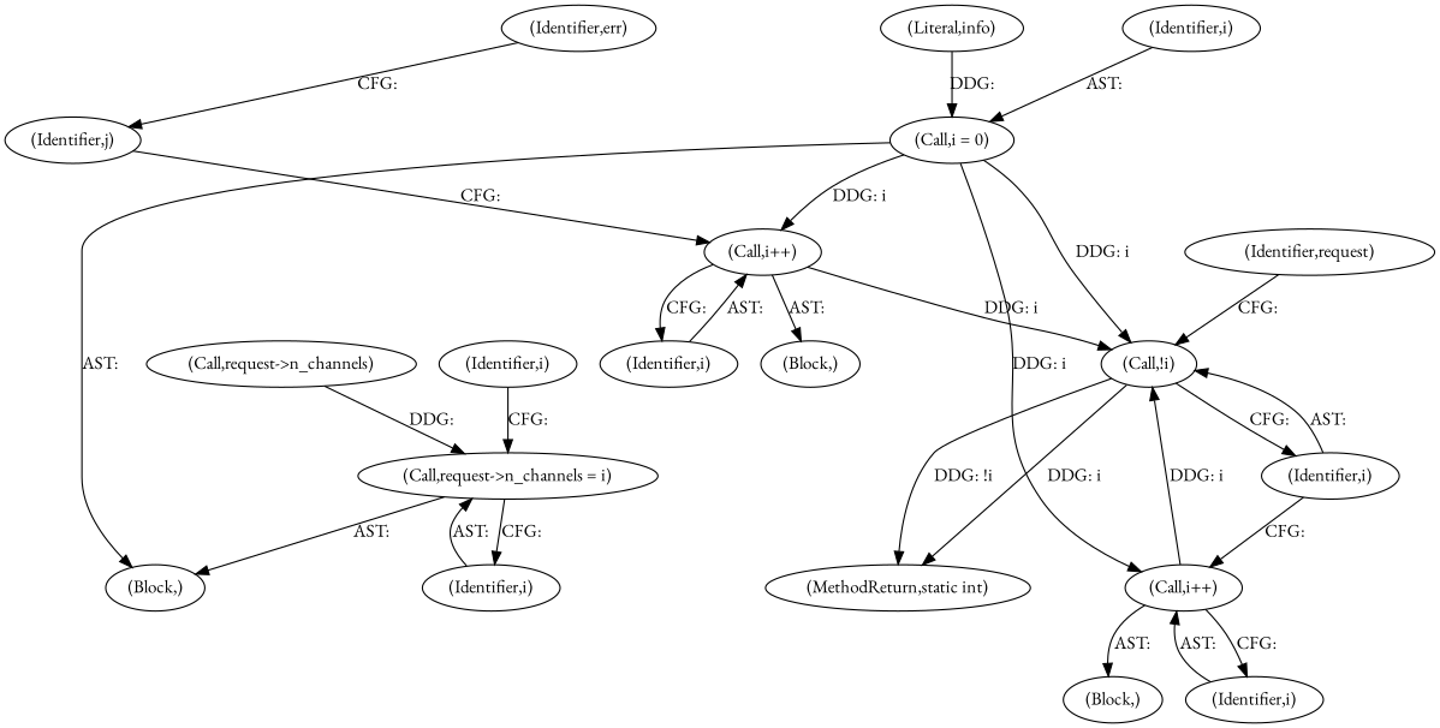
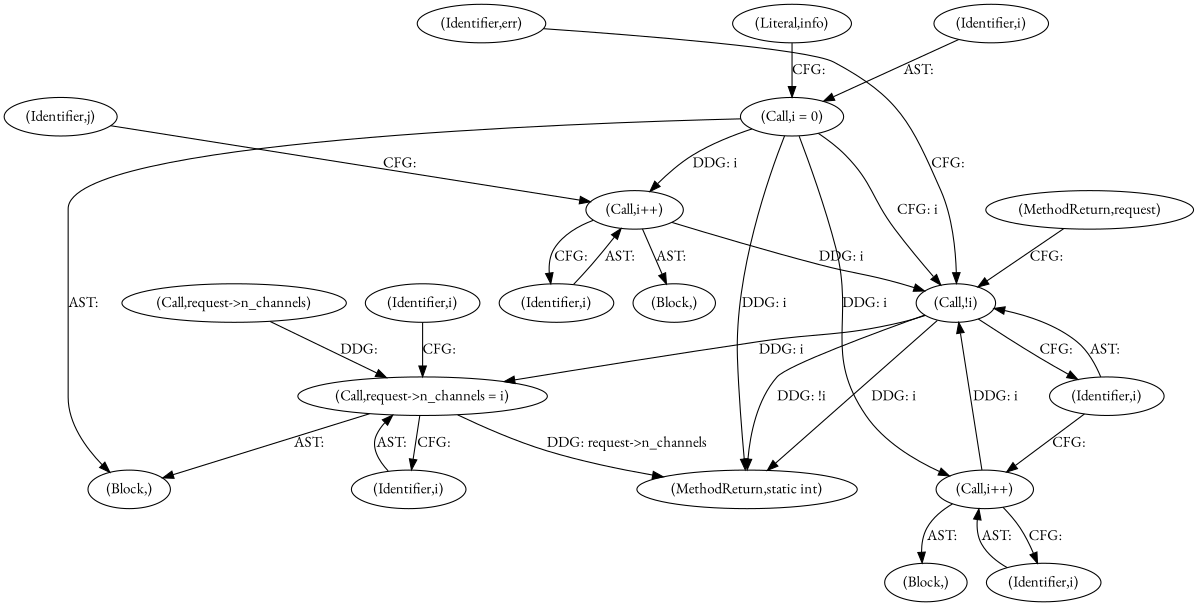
  digraph {
    fontname="EB Garamond"
    node [fontname="EB Garamond"]
    edge [fontname="EB Garamond"]
    n1 [label="(Call,request->n_channels = i)"]
    n2 [label="(Block,)"]
    n3 [label="(Identifier,i)"]
    n4 [label="(MethodReturn,static int)"]
    n5 [label="(Call,!i)"]
    n6 [label="(Identifier,i)"]
    n7 [label="(Call,i++)"]
    n8 [label="(Call,i++)"]
    n9 [label="(Block,)"]
    n10 [label="(Identifier,i)"]
    n11 [label="(Call,i = 0)"]
    n12 [label="(Block,)"]
    n13 [label="(Identifier,i)"]
    n14 [label="(Call,request->n_channels)"]
    n15 [label="(Identifier,i)"]
    n16 [label="(Identifier,j)"]
    n17 [label="(Literal,info)"]
-   n18 [label="(Identifier,request)"]
+   n18 [label="(MethodReturn,request)"]
    n19 [label="(Identifier,i)"]
    n20 [label="(Identifier,err)"]
    n1 -> n2 [label="AST: "]
    n1 -> n3 [label="CFG: "]
+   n1 -> n4 [label="DDG: request->n_channels"]
    n3 -> n1 [label="AST: "]
+   n5 -> n1 [label="DDG: i"]
    n5 -> n4 [label="DDG: i"]
    n5 -> n4 [label="DDG: !i"]
    n5 -> n6 [label="CFG: "]
    n6 -> n5 [label="AST: "]
    n6 -> n7 [label="CFG: "]
    n7 -> n5 [label="DDG: i"]
    n7 -> n12 [label="AST: "]
    n7 -> n13 [label="CFG: "]
    n8 -> n5 [label="DDG: i"]
    n8 -> n9 [label="AST: "]
    n8 -> n10 [label="CFG: "]
    n10 -> n8 [label="AST: "]
    n11 -> n2 [label="AST: "]
-   n11 -> n5 [label="DDG: i"]
+   n11 -> n4 [label="DDG: i"]
+   n11 -> n5 [label="CFG: i"]
    n11 -> n7 [label="DDG: i"]
    n11 -> n8 [label="DDG: i"]
    n13 -> n7 [label="AST: "]
    n14 -> n1 [label="DDG: "]
    n15 -> n1 [label="CFG: "]
    n16 -> n8 [label="CFG: "]
-   n17 -> n11 [label="DDG: "]
+   n17 -> n11 [label="CFG: "]
    n18 -> n5 [label="CFG: "]
    n19 -> n11 [label="AST: "]
-   n20 -> n16 [label="CFG: "]
+   n20 -> n5 [label="CFG: "]
  }
